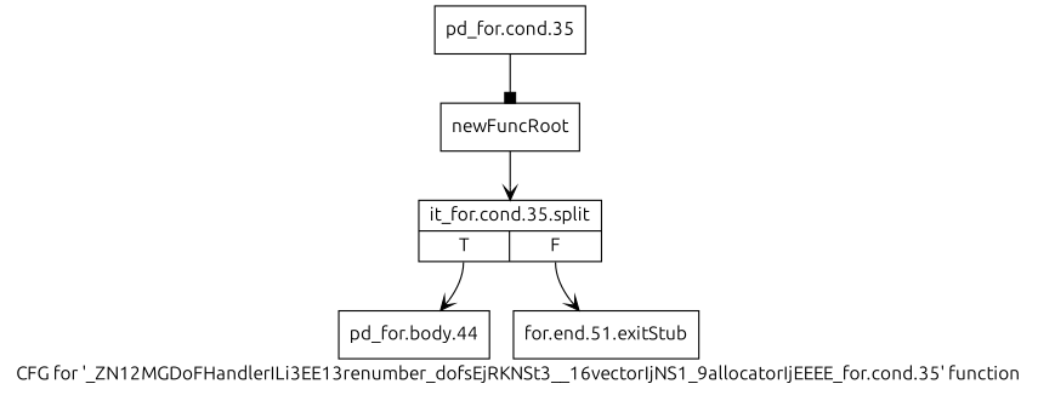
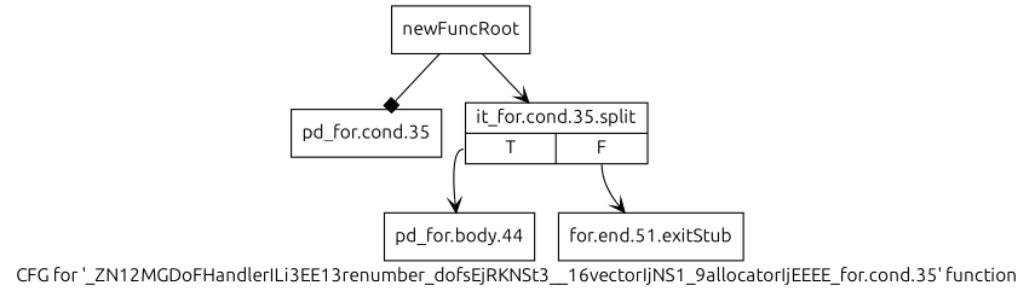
  digraph {
    fontname=Ubuntu
    label="CFG for '_ZN12MGDoFHandlerILi3EE13renumber_dofsEjRKNSt3__16vectorIjNS1_9allocatorIjEEEE_for.cond.35' function"
    node [fontname=Ubuntu shape=record]
    edge [arrowhead=vee fontname=Ubuntu]
    n1 [label="{newFuncRoot}"]
    n2 [label="{pd_for.cond.35}"]
    n3 [label="{it_for.cond.35.split|{<s0>T|<s1>F}}"]
    n4 [label="{for.end.51.exitStub}"]
    n5 [label="{pd_for.body.44}"]
-   n2 -> n1 [arrowhead=box]
+   n1 -> n2 [arrowhead=box]
    n1 -> n3
    n3 -> n4 [tailport=s1]
    n3 -> n5 [tailport=s0]
  }
